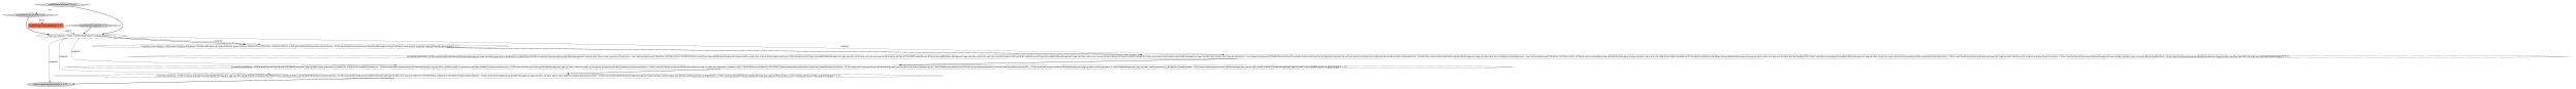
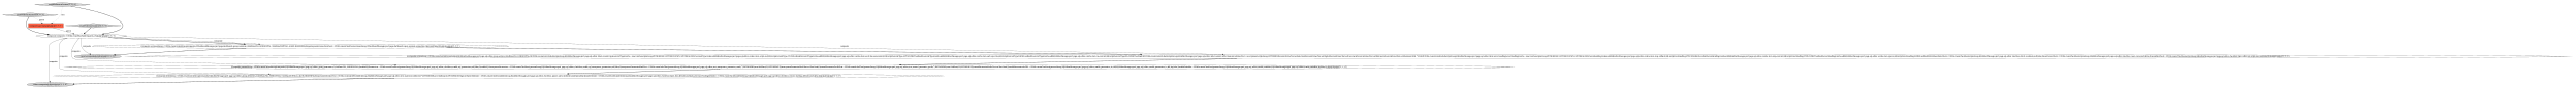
  digraph {
    fontname=Merriweather
    node [fillcolor=white fontname=Merriweather shape=ellipse style=filled]
    edge [fontname=Merriweather style=bold]
    n1 [fillcolor=tomato label="Composite parent@@@2@@@['1', '1', '1']" shape=box]
    n2 [label="Composite composite = UIUtils.createPlaceholder(parent,2,5)@@@3@@@['1', '1', '1']"]
    n3 [label="{Composite paramsGroup = UIUtils.createControlGroup(composite,SQLEditorMessages.pref_page_sql_editor_group_parameters,2,GridData.FILL_HORIZONTAL,0)enableSQLParameters = UIUtils.createCheckbox(paramsGroup,SQLEditorMessages.pref_page_sql_editor_checkbox_enable_sql_parameters,null,false,2)enableSQLAnonymousParameters = UIUtils.createCheckbox(paramsGroup,SQLEditorMessages.pref_page_sql_editor_checkbox_enable_sql_anonymous_parameters,null,false,2)anonymousParameterMarkText = UIUtils.createLabelText(paramsGroup,SQLEditorMessages.pref_page_sql_editor_text_anonymous_parameter_mark,\"\",SWT.BORDER,new GridData(32,SWT.DEFAULT))anonymousParameterMarkText.setTextLimit(1)namedParameterPrefixText = UIUtils.createLabelText(paramsGroup,SQLEditorMessages.pref_page_sql_editor_text_named_parameter_prefix,\"\",SWT.BORDER,new GridData(32,SWT.DEFAULT))namedParameterPrefixText.setTextLimit(1)enableParametersInDDL = UIUtils.createCheckbox(paramsGroup,SQLEditorMessages.pref_page_sql_editor_enable_parameters_in_ddl,SQLEditorMessages.pref_page_sql_editor_enable_parameters_in_ddl_tip,false,2)enableVariables = UIUtils.createCheckbox(paramsGroup,SQLEditorMessages.pref_page_sql_editor_enable_variables,SQLEditorMessages.pref_page_sql_editor_enable_variables_tip,false,2)}@@@51@@@['1', '1', '0']"]
    n4 [label="{Composite delimGroup = UIUtils.createControlGroup(composite,SQLEditorMessages.pref_page_sql_editor_group_delimiters,2,GridData.FILL_HORIZONTAL | GridData.VERTICAL_ALIGN_BEGINNING,0)statementDelimiterText = UIUtils.createLabelText(delimGroup,SQLEditorMessages.pref_page_sql_editor_text_statement_delimiter,\"\",SWT.BORDER,new GridData(32,SWT.DEFAULT))ignoreNativeDelimiter = UIUtils.createCheckbox(delimGroup,SQLEditorMessages.pref_page_sql_editor_checkbox_ignore_native_delimiter,null,false,2)blankLineDelimiter = UIUtils.createCheckbox(delimGroup,SQLEditorMessages.pref_page_sql_editor_checkbox_blank_line_delimiter,null,false,2)removeTrailingDelimiter = UIUtils.createCheckbox(delimGroup,SQLEditorMessages.pref_page_sql_editor_checkbox_remove_trailing_delimiter,null,false,2)}@@@62@@@['1', '1', '0']"]
    n5 [fillcolor=lightgray label="return composite@@@69@@@['1', '1', '0']"]
    n6 [label="{Composite commonGroup = UIUtils.createControlGroup(composite,UIDashboardMessages.pref_page_dashboards_group_common,2,GridData.FILL_HORIZONTAL | GridData.VERTICAL_ALIGN_BEGINNING,0){openSeparateConnectionCheck = UIUtils.createCheckbox(commonGroup,UIDashboardMessages.pref_page_dashboards_open_separate_connection_label,null,false,2)}}@@@4@@@['1', '1', '1']"]
    n7 [label="{Composite scriptsGroup = UIUtils.createControlGroup(composite,SQLEditorMessages.pref_page_sql_editor_group_scripts,2,GridData.FILL_HORIZONTAL,0){UIUtils.createControlLabel(scriptsGroup,SQLEditorMessages.pref_page_sql_editor_label_commit_type)commitTypeCombo = new Combo(scriptsGroup,SWT.BORDER | SWT.DROP_DOWN | SWT.READ_ONLY)commitTypeCombo.add(SQLEditorMessages.pref_page_sql_editor_combo_item_script_end,SQLScriptCommitType.AT_END.ordinal())commitTypeCombo.add(SQLEditorMessages.pref_page_sql_editor_combo_item_each_line_autocommit,SQLScriptCommitType.AUTOCOMMIT.ordinal())commitTypeCombo.add(SQLEditorMessages.pref_page_sql_editor_combo_item_each_spec_line,SQLScriptCommitType.NLINES.ordinal())commitTypeCombo.add(SQLEditorMessages.pref_page_sql_editor_combo_item_no_commit,SQLScriptCommitType.NO_COMMIT.ordinal())}{UIUtils.createControlLabel(scriptsGroup,SQLEditorMessages.pref_page_sql_editor_label_commit_after_line)commitLinesText = new Spinner(scriptsGroup,SWT.BORDER)commitLinesText.setSelection(0)commitLinesText.setDigits(0)commitLinesText.setIncrement(1)commitLinesText.setMinimum(1)commitLinesText.setMaximum(1024 * 1024)}{UIUtils.createControlLabel(scriptsGroup,SQLEditorMessages.pref_page_sql_editor_label_error_handling)errorHandlingCombo = new Combo(scriptsGroup,SWT.BORDER | SWT.DROP_DOWN | SWT.READ_ONLY)errorHandlingCombo.add(SQLEditorMessages.pref_page_sql_editor_combo_item_stop_rollback,SQLScriptErrorHandling.STOP_ROLLBACK.ordinal())errorHandlingCombo.add(SQLEditorMessages.pref_page_sql_editor_combo_item_stop_commit,SQLScriptErrorHandling.STOP_COMMIT.ordinal())errorHandlingCombo.add(SQLEditorMessages.pref_page_sql_editor_combo_item_ignore,SQLScriptErrorHandling.IGNORE.ordinal())}fetchResultSetsCheck = UIUtils.createCheckbox(scriptsGroup,SQLEditorMessages.pref_page_sql_editor_checkbox_fetch_resultsets,null,false,2)resetCursorCheck = UIUtils.createCheckbox(scriptsGroup,SQLEditorMessages.pref_page_sql_editor_checkbox_reset_cursor,null,false,2)maxEditorCheck = UIUtils.createCheckbox(scriptsGroup,SQLEditorMessages.pref_page_sql_editor_checkbox_max_editor_on_script_exec,null,false,2)}@@@21@@@['1', '1', '0']"]
+   n8 [fillcolor=lightgray label="return composite@@@10@@@['0', '0', '1']"]
    n9 [fillcolor=lightgray label="createPreferenceContent['1', '0', '0']" shape=diamond]
    n10 [fillcolor=lightgray label="createPreferenceContent['0', '1', '0']" shape=diamond]
    n11 [fillcolor=lightgray label="createPreferenceContent['0', '0', '1']" shape=diamond]
    n1 -> n2 [label=parent style=solid]
    n2 -> n3 [label=composite style=solid]
    n2 -> n4 [label=composite style=solid]
    n2 -> n5 [label=composite style=solid]
    n2 -> n6
    n2 -> n6 [label=composite style=solid]
    n2 -> n7 [label=composite style=solid]
+   n2 -> n8 [label=composite style=solid]
    n3 -> n4
    n4 -> n5
    n6 -> n7
+   n6 -> n8
    n7 -> n3
-   n9 -> n11 [label=true style=dotted]
+   n9 -> n1 [label=true style=dotted]
    n9 -> n2
    n10 -> n2
    n11 -> n1 [label=parent style=dotted]
    n11 -> n2
  }
